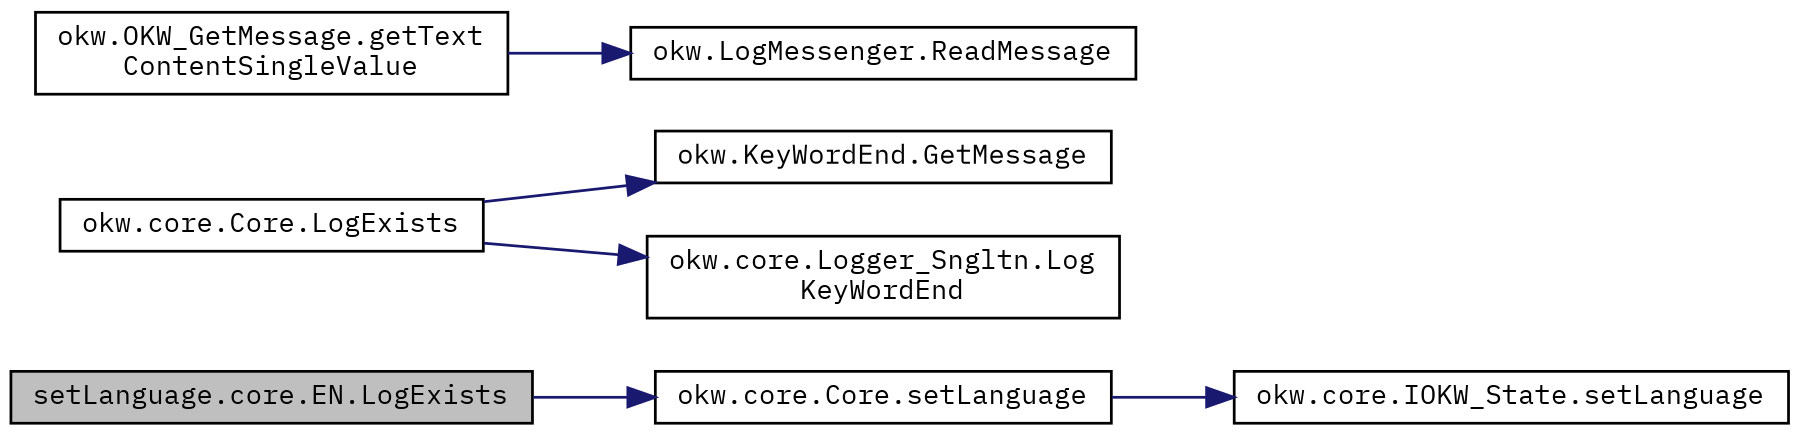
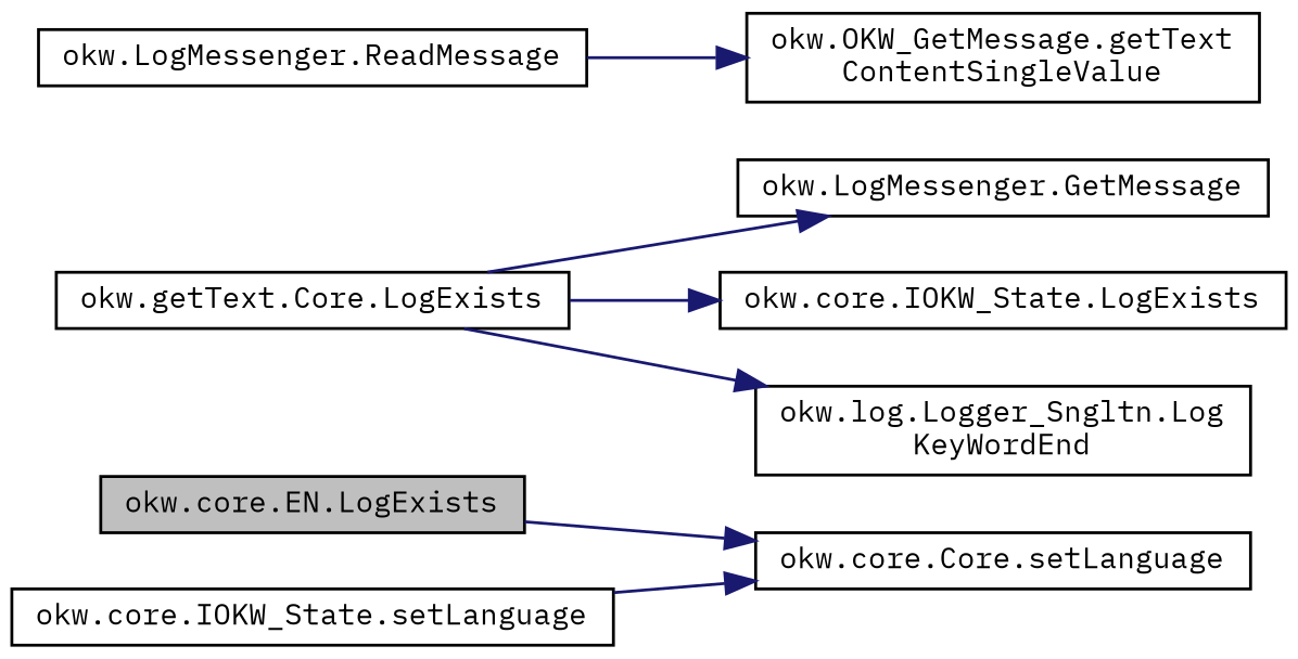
  digraph {
    fontname="IBM Plex Mono"
    rankdir=LR
    node [color=black fillcolor=white fontname="IBM Plex Mono" fontsize=10 shape=record style=filled]
    edge [color=midnightblue fontname="IBM Plex Mono" fontsize=10 labelfontname=Helvetica labelfontsize=10 style=solid]
-   n1 [fillcolor=grey75 fontcolor=black height=0.2 label="setLanguage.core.EN.LogExists" width=0.4]
+   n1 [fillcolor=grey75 fontcolor=black height=0.2 label="okw.core.EN.LogExists" width=0.4]
    n2 [height=0.2 label="okw.core.Core.setLanguage" width=0.4]
    n3 [height=0.2 label="okw.core.IOKW_State.setLanguage" width=0.4]
-   n4 [height=0.2 label="okw.core.Core.LogExists" width=0.4]
-   n5 [height=0.2 label="okw.KeyWordEnd.GetMessage" width=0.4]
-   n7 [height=0.2 label="okw.core.Logger_Sngltn.Log\lKeyWordEnd" width=0.4]
+   n4 [height=0.2 label="okw.getText.Core.LogExists" width=0.4]
+   n5 [height=0.2 label="okw.LogMessenger.GetMessage" width=0.4]
+   n6 [height=0.2 label="okw.core.IOKW_State.LogExists" width=0.4]
+   n7 [height=0.2 label="okw.log.Logger_Sngltn.Log\lKeyWordEnd" width=0.4]
    n8 [height=0.2 label="okw.LogMessenger.ReadMessage" width=0.4]
    n9 [height=0.2 label="okw.OKW_GetMessage.getText\lContentSingleValue" width=0.4]
    n1 -> n2
-   n2 -> n3
+   n3 -> n2
    n4 -> n5
+   n4 -> n6
    n4 -> n7
-   n9 -> n8
+   n8 -> n9
  }
